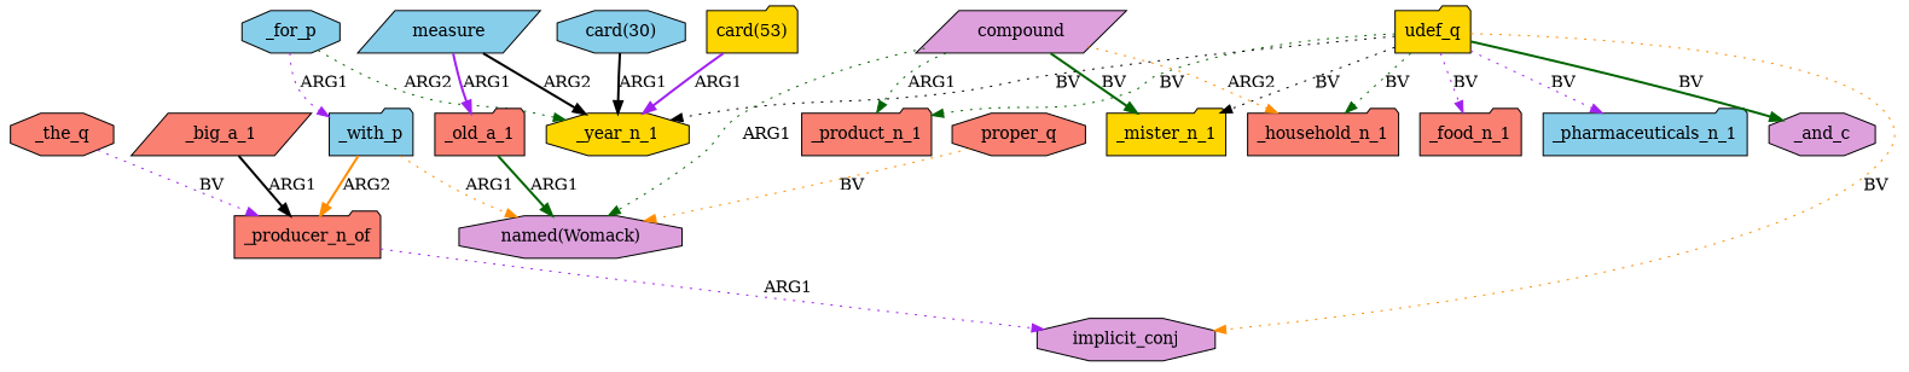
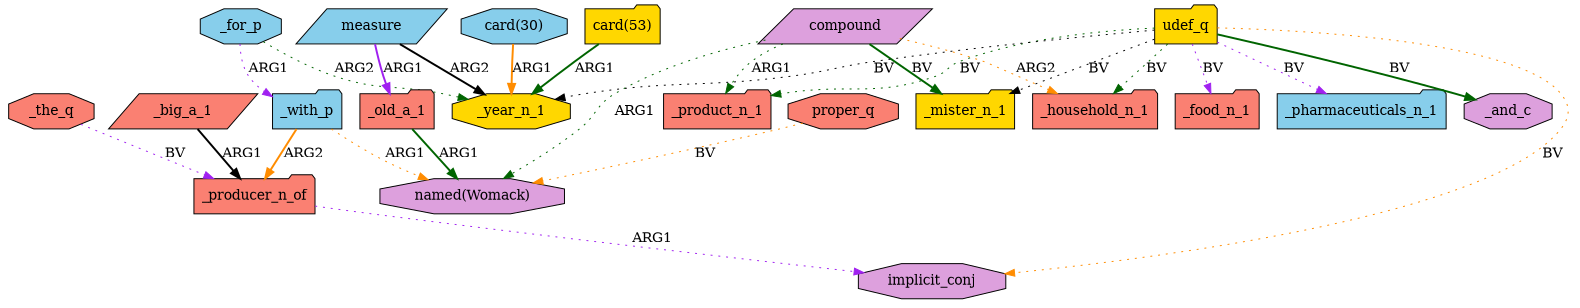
  digraph {
    node [fillcolor=salmon shape=folder style=filled]
    edge [color=darkgreen style=dotted]
    _the_q [shape=octagon]
    _producer_n_of
    implicit_conj [fillcolor=plum shape=octagon]
    compound [fillcolor=plum shape=parallelogram]
    _product_n_1
    "named(Womack)" [fillcolor=plum shape=octagon]
    _household_n_1
    _mister_n_1 [fillcolor=gold]
    _for_p [fillcolor=skyblue shape=octagon]
    _year_n_1 [fillcolor=gold shape=octagon]
    _with_p [fillcolor=skyblue]
    measure [fillcolor=skyblue shape=parallelogram]
    _old_a_1
    udef_q [fillcolor=gold]
    _food_n_1
    _pharmaceuticals_n_1 [fillcolor=skyblue]
    _and_c [fillcolor=plum shape=octagon]
    _big_a_1 [shape=parallelogram]
    "card(30)" [fillcolor=skyblue shape=octagon]
    "card(53)" [fillcolor=gold]
    proper_q [shape=octagon]
    _the_q -> _producer_n_of [color=purple label=BV]
    _producer_n_of -> implicit_conj [color=purple label=ARG1]
    compound -> _product_n_1 [label=ARG1]
    compound -> "named(Womack)" [label=ARG1]
    compound -> _household_n_1 [color=darkorange label=ARG2]
    compound -> _mister_n_1 [label=BV style=bold]
    _for_p -> _year_n_1 [label=ARG2]
    _for_p -> _with_p [color=purple label=ARG1]
    _with_p -> _producer_n_of [color=darkorange label=ARG2 style=bold]
    _with_p -> "named(Womack)" [color=darkorange label=ARG1]
    measure -> _year_n_1 [color=black label=ARG2 style=bold]
    measure -> _old_a_1 [color=purple label=ARG1 style=bold]
    _old_a_1 -> "named(Womack)" [label=ARG1 style=bold]
    udef_q -> implicit_conj [color=darkorange label=BV]
    udef_q -> _product_n_1 [label=BV]
    udef_q -> _household_n_1 [label=BV]
    udef_q -> _mister_n_1 [color=black label=BV]
    udef_q -> _year_n_1 [color=black label=BV]
    udef_q -> _food_n_1 [color=purple label=BV]
    udef_q -> _pharmaceuticals_n_1 [color=purple label=BV]
    udef_q -> _and_c [label=BV style=bold]
    _big_a_1 -> _producer_n_of [color=black label=ARG1 style=bold]
-   "card(30)" -> _year_n_1 [color=black label=ARG1 style=bold]
-   "card(53)" -> _year_n_1 [color=purple label=ARG1 style=bold]
+   "card(30)" -> _year_n_1 [color=darkorange label=ARG1 style=bold]
+   "card(53)" -> _year_n_1 [label=ARG1 style=bold]
    proper_q -> "named(Womack)" [color=darkorange label=BV]
  }
